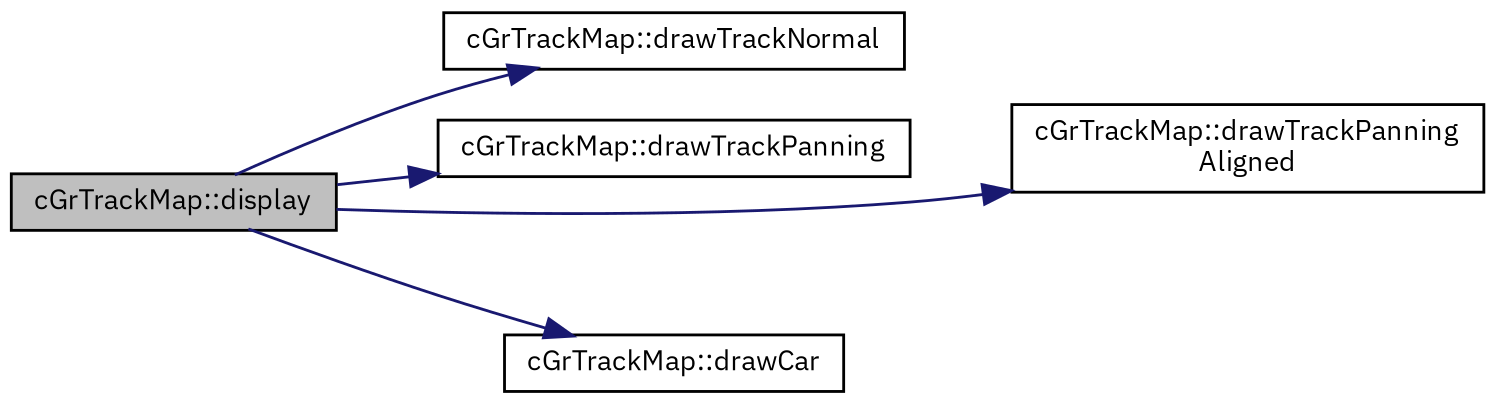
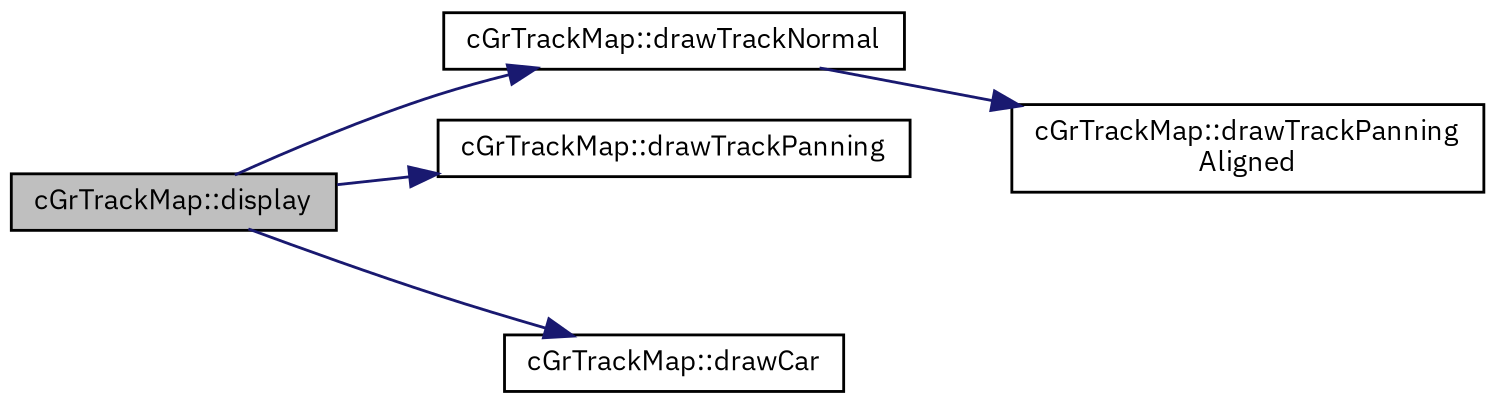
  digraph {
    fontname="IBM Plex Sans"
    rankdir=LR
    node [color=black fillcolor=white fontname="IBM Plex Sans" fontsize=10 shape=record style=filled]
    edge [color=midnightblue fontname="IBM Plex Sans" fontsize=10 labelfontname=Helvetica labelfontsize=10 style=solid]
    n1 [fillcolor=grey75 fontcolor=black height=0.2 label="cGrTrackMap::display" width=0.4]
    n2 [height=0.2 label="cGrTrackMap::drawTrackNormal" width=0.4]
    n3 [height=0.2 label="cGrTrackMap::drawTrackPanning" width=0.4]
    n4 [height=0.2 label="cGrTrackMap::drawTrackPanning\lAligned" width=0.4]
    n5 [height=0.2 label="cGrTrackMap::drawCar" width=0.4]
    n1 -> n2
    n1 -> n3
-   n1 -> n4
+   n2 -> n4
    n1 -> n5
  }
